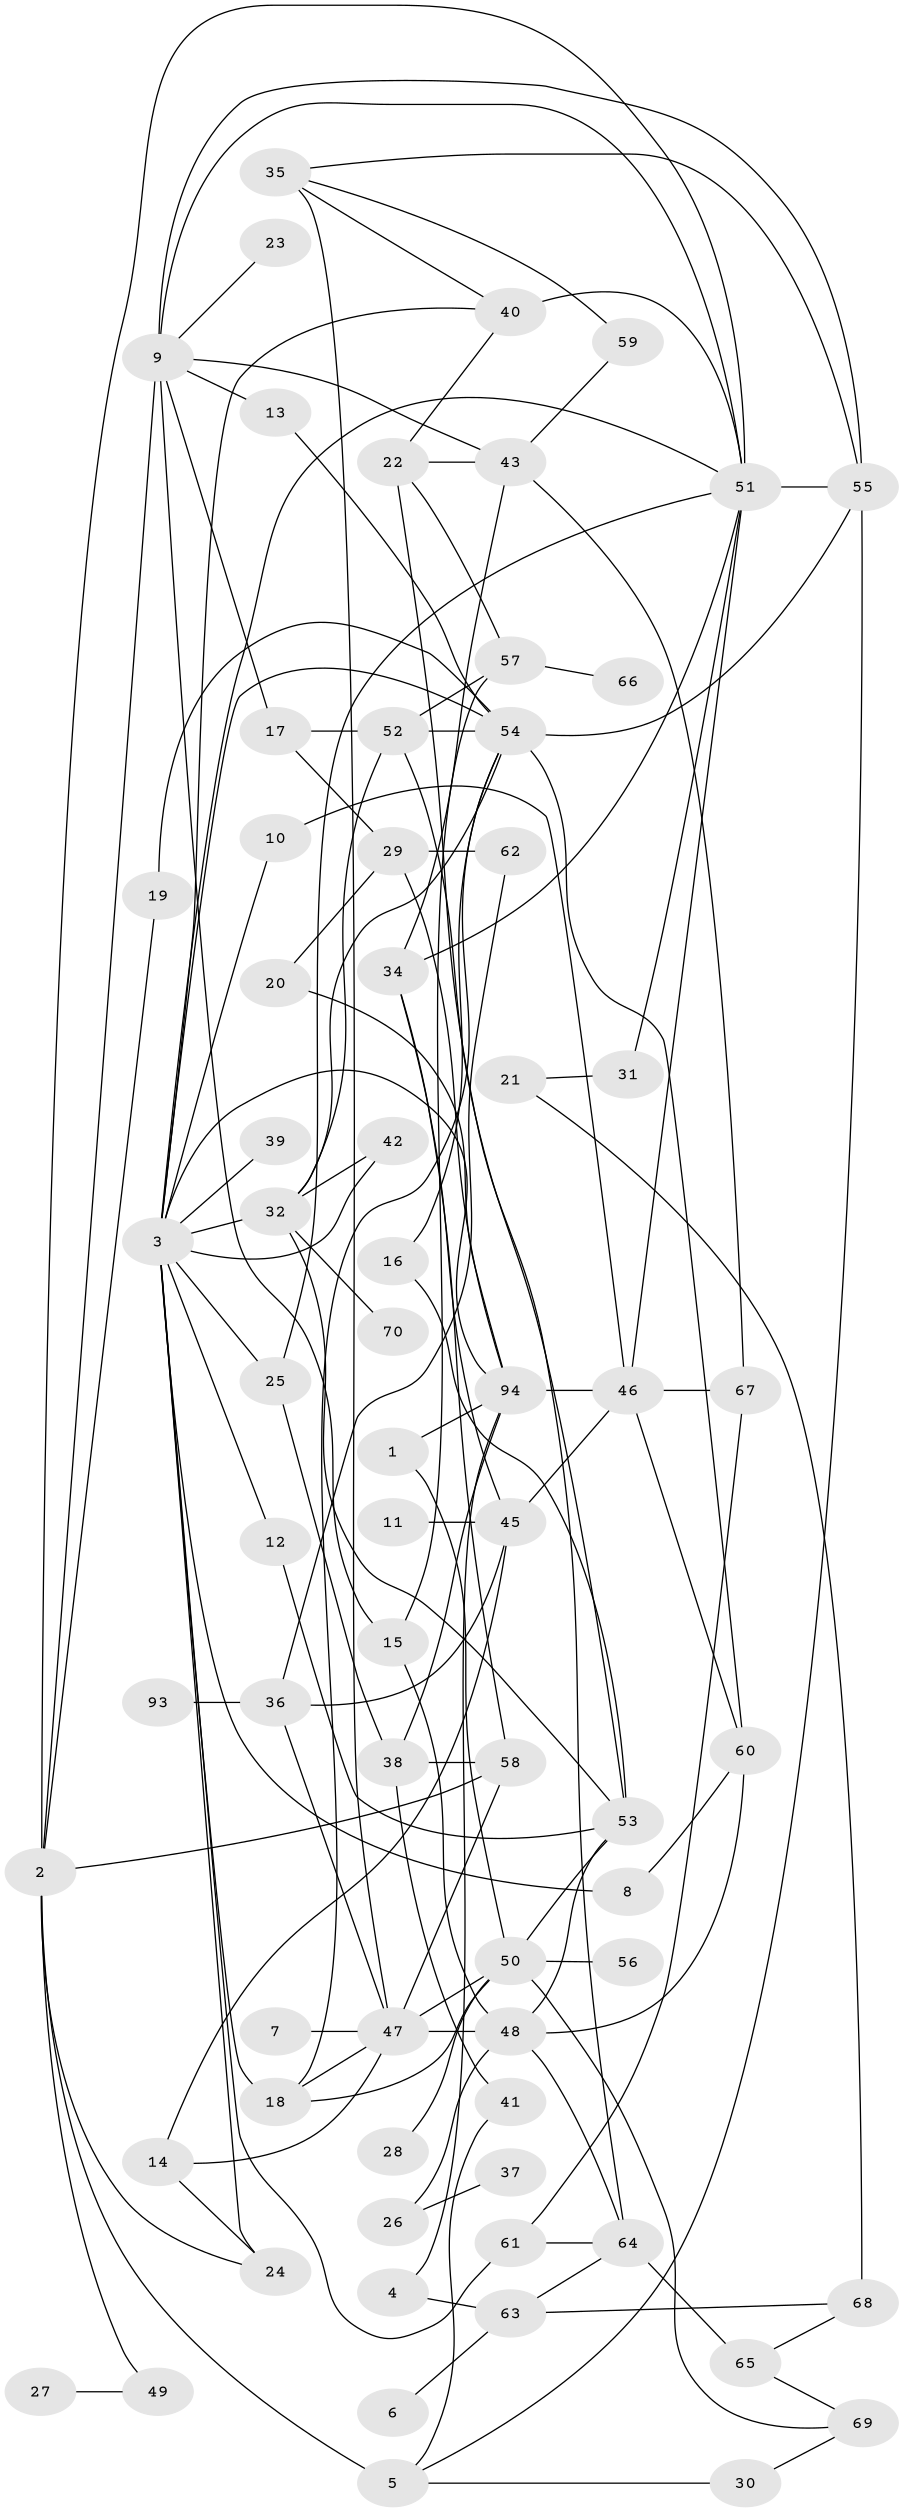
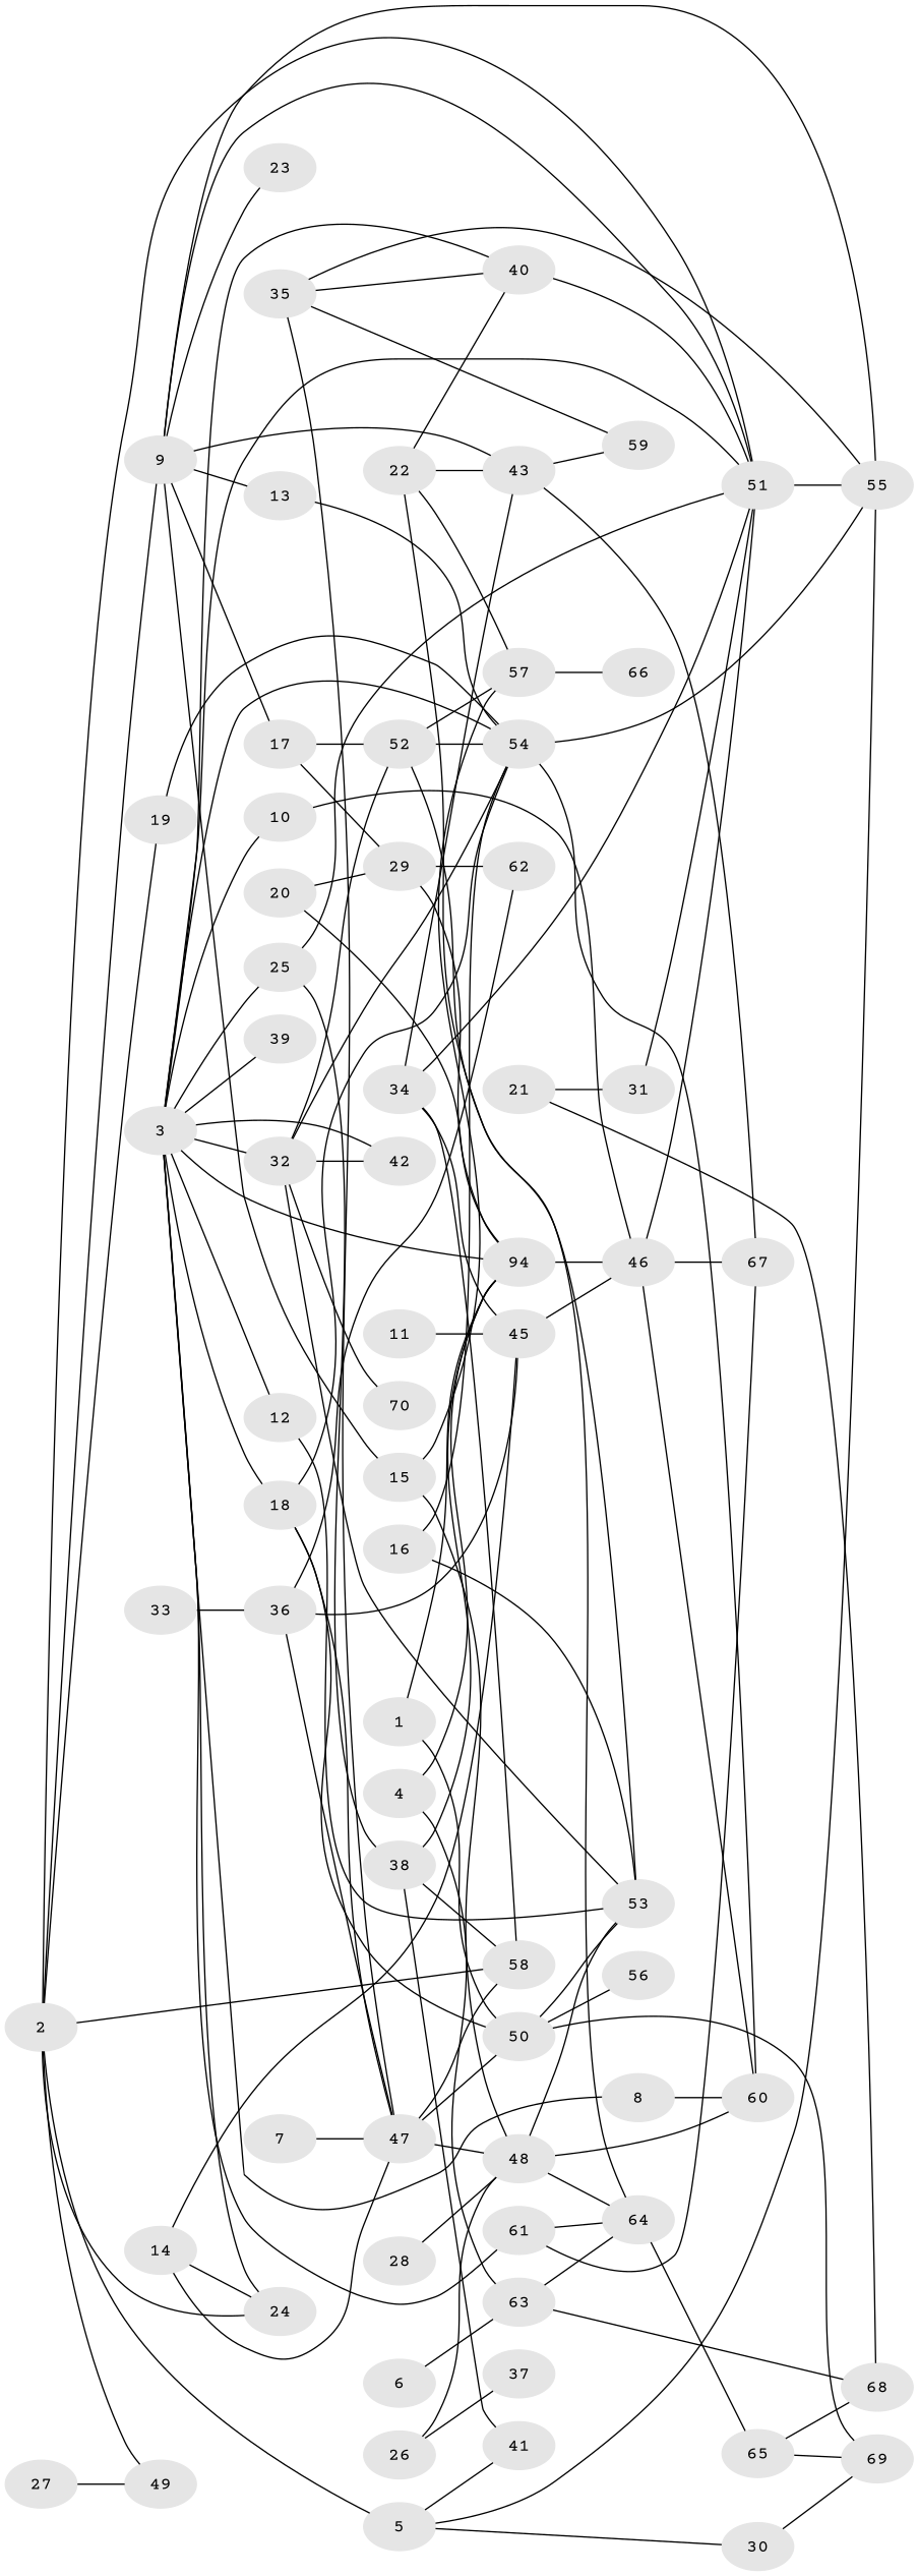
  graph {
    fontname="Courier Prime"
    rankdir=LR
    node [color=gray90 fontname="Courier Prime" style=filled]
    edge [fontname="Courier Prime" weight=1.0]
    n1 [label=94]
    1
    50
    46
    53
    69
    56
    2
    5
    9
    19
    24
    49
    51
    58
    30
    41
    55
    13
    15
    17
    23
    43
    54
    3
    8
    10
    12
    18
    25
    32
    39
    40
    42
    61
    60
    47
    38
    52
    70
    57
    64
    67
    4
    63
    68
    6
    7
    48
    29
    59
    11
    45
    14
    66
    16
    62
    20
    21
    31
    22
    65
    26
    37
    27
    28
-   33 [label=93]
+   33
    36
    34
    35
    n1 -- 46
    1 -- n1
    1 -- 50
    50 -- 53 [weight=2.0]
    50 -- 69
    50 -- 56
    46 -- 51
    46 -- 60
    46 -- 67
    2 -- 5
    2 -- 9
    2 -- 19
    2 -- 24
    2 -- 49
    2 -- 51
    2 -- 58
    5 -- 30
    5 -- 41
    5 -- 55
    9 -- 51
    9 -- 55
    9 -- 13
    9 -- 15
    9 -- 17
    9 -- 23
    9 -- 43
    19 -- 54
    51 -- 55
    30 -- 69
    13 -- 54
    15 -- 57
    15 -- 48
    17 -- 52
    17 -- 29
    43 -- 67
    43 -- 59
    54 -- 55
    54 -- 60
    3 -- n1
    3 -- 24
    3 -- 51
    3 -- 54
    3 -- 8
    3 -- 10
    3 -- 12
    3 -- 18
    3 -- 25
    3 -- 32
    3 -- 39
    3 -- 40
    3 -- 42
    3 -- 61
    8 -- 60
    10 -- 46
    12 -- 53
    18 -- 50
    18 -- 54
    18 -- 47
    25 -- 51
    25 -- 38
    32 -- 53
    32 -- 54
    32 -- 42
    32 -- 52
    32 -- 70
    40 -- 51
    61 -- 64
    61 -- 67
    47 -- 50
    47 -- 58
    47 -- 48
    38 -- n1
    38 -- 58
    38 -- 41
    52 -- 53
    52 -- 54 [weight=2.0]
    52 -- 57
    57 -- 66
    64 -- 65
    4 -- n1
    4 -- 63
    63 -- 64
    63 -- 68
    6 -- 63
    7 -- 47
    48 -- 53
    48 -- 60
    48 -- 64
    29 -- n1
    29 -- 62
    11 -- 45
    45 -- 46
    14 -- 24
    14 -- 47
    14 -- 45
    16 -- 53
    16 -- 54 [weight=2.0]
    20 -- n1
    20 -- 29
    21 -- 68
    21 -- 31
    31 -- 51
    22 -- 43
    22 -- 40
    22 -- 57
    22 -- 64
    65 -- 69
    65 -- 68
    26 -- 48
    26 -- 37
    27 -- 49
-   28 -- 50
+   28 -- 48
    33 -- 36
    36 -- 47
    36 -- 45
    36 -- 62
    34 -- 51
    34 -- 58
    34 -- 43
    34 -- 45
    35 -- 55
    35 -- 40
    35 -- 47
    35 -- 59
  }
